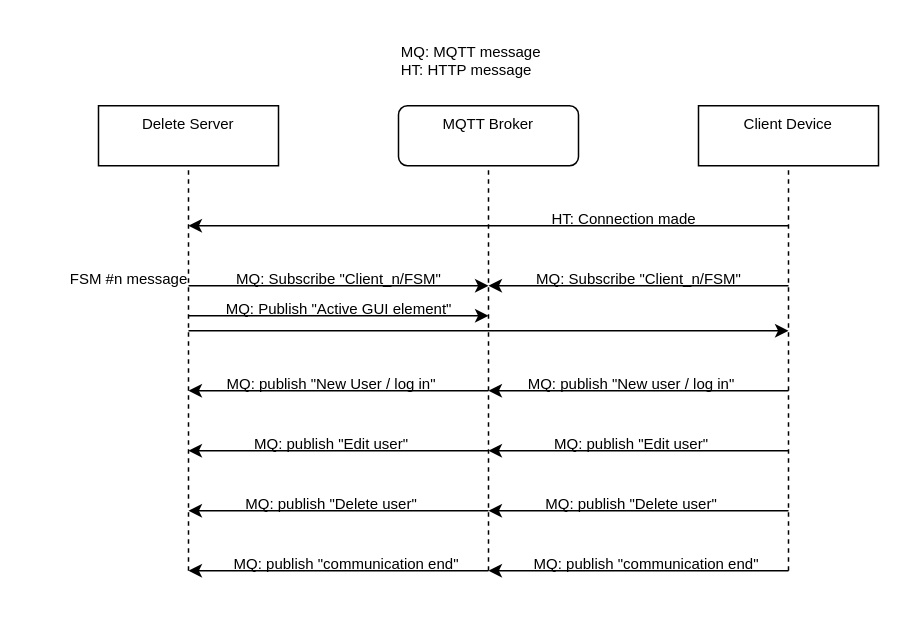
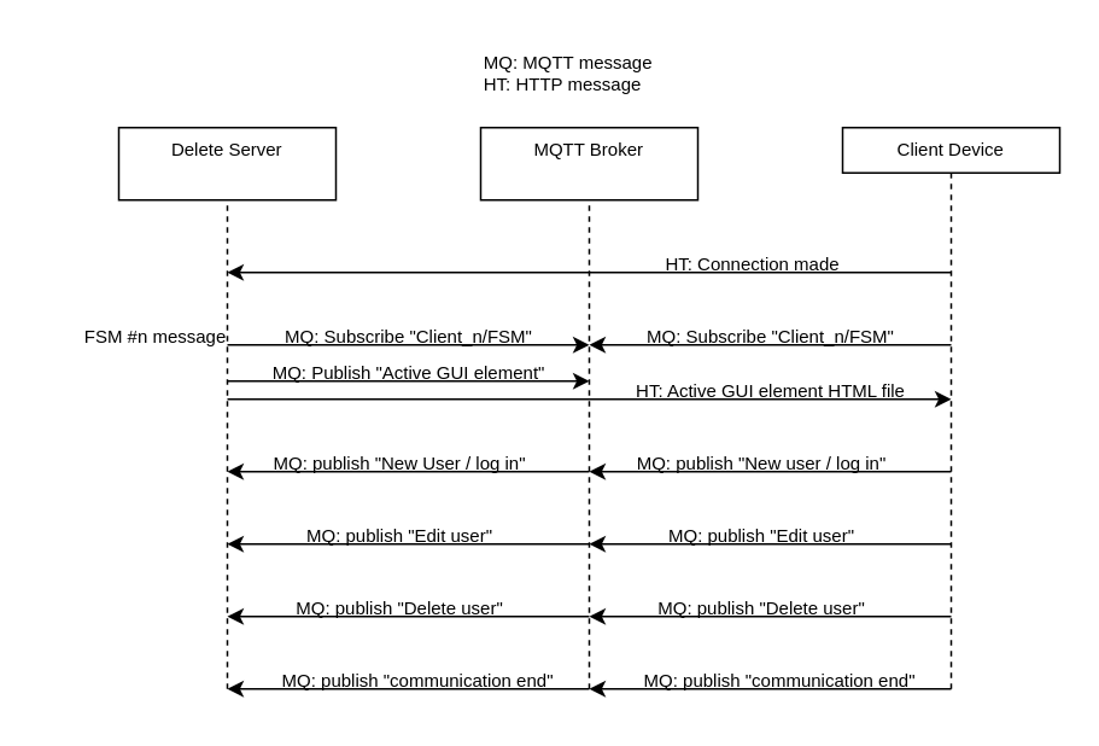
  <mxCell id="0" />
  <mxCell id="1" parent="0" />
  <mxCell id="2" value="Delete Server" style="rounded=0;whiteSpace=wrap;html=1;verticalAlign=top;fontSize=10;" parent="1" vertex="1"><mxGeometry x="65" y="70" width="120" height="40" as="geometry" /></mxCell>
- <mxCell id="3" value="MQTT Broker" style="whiteSpace=wrap;html=1;verticalAlign=top;fontSize=10;rounded=1;" parent="1" vertex="1"><mxGeometry x="265" y="70" width="120" height="40" as="geometry" /></mxCell>
- <mxCell id="4" value="Client Device" style="rounded=0;whiteSpace=wrap;html=1;verticalAlign=top;fontSize=10;" parent="1" vertex="1"><mxGeometry x="465" y="70" width="120" height="40" as="geometry" /></mxCell>
+ <mxCell id="3" value="MQTT Broker" style="rounded=0;whiteSpace=wrap;html=1;verticalAlign=top;fontSize=10;" parent="1" vertex="1"><mxGeometry x="265" y="70" width="120" height="40" as="geometry" /></mxCell>
+ <mxCell id="4" value="Client Device" style="rounded=0;whiteSpace=wrap;html=1;verticalAlign=top;fontSize=10;" parent="1" vertex="1"><mxGeometry x="465" y="70" width="120" height="25" as="geometry" /></mxCell>
  <mxCell id="5" value="" style="endArrow=none;dashed=1;html=1;entryX=0.5;entryY=1;entryDx=0;entryDy=0;sourcePerimeterSpacing=0;fontSize=10;" parent="1" edge="1"><mxGeometry width="50" height="50" relative="1" as="geometry"><mxPoint x="125" y="380" as="sourcePoint" /><mxPoint x="125" y="110" as="targetPoint" /></mxGeometry></mxCell>
  <mxCell id="6" value="" style="endArrow=none;dashed=1;html=1;entryX=0.5;entryY=1;entryDx=0;entryDy=0;sourcePerimeterSpacing=0;fontSize=10;" parent="1" target="3" edge="1"><mxGeometry width="50" height="50" relative="1" as="geometry"><mxPoint x="325" y="380" as="sourcePoint" /><mxPoint x="304.5" y="130" as="targetPoint" /></mxGeometry></mxCell>
  <mxCell id="7" value="" style="endArrow=none;dashed=1;html=1;entryX=0.5;entryY=1;entryDx=0;entryDy=0;sourcePerimeterSpacing=0;jumpStyle=none;fontSize=10;" parent="1" target="4" edge="1"><mxGeometry width="50" height="50" relative="1" as="geometry"><mxPoint x="525" y="380" as="sourcePoint" /><mxPoint x="544.5" y="130" as="targetPoint" /></mxGeometry></mxCell>
  <mxCell id="8" value="MQ: MQTT message&lt;br style=&quot;font-size: 10px;&quot;&gt;HT: HTTP message" style="text;html=1;align=left;verticalAlign=middle;resizable=0;points=[];autosize=1;strokeColor=none;fillColor=none;fontSize=10;" parent="1" vertex="1"><mxGeometry x="265" y="20" width="120" height="40" as="geometry" /></mxCell>
  <mxCell id="9" value="" style="group" parent="1" vertex="1" connectable="0"><mxGeometry x="125" y="190" width="200" height="30" as="geometry" /></mxCell>
  <mxCell id="10" value="" style="endArrow=classic;html=1;sourcePerimeterSpacing=0;jumpStyle=none;fontSize=10;" parent="9" edge="1"><mxGeometry width="50" height="50" relative="1" as="geometry"><mxPoint y="20" as="sourcePoint" /><mxPoint x="200" y="20" as="targetPoint" /></mxGeometry></mxCell>
  <mxCell id="11" value="MQ: Publish &quot;Active GUI element&quot;" style="text;html=1;align=center;verticalAlign=middle;resizable=0;points=[];autosize=1;strokeColor=none;fillColor=none;fontSize=10;" parent="9" vertex="1"><mxGeometry x="15" width="170" height="30" as="geometry" /></mxCell>
  <mxCell id="12" value="" style="group" parent="1" vertex="1" connectable="0"><mxGeometry x="125" y="200" width="400" height="30" as="geometry" /></mxCell>
  <mxCell id="13" value="" style="endArrow=classic;html=1;sourcePerimeterSpacing=0;jumpStyle=none;fontSize=10;" parent="12" edge="1"><mxGeometry width="50" height="50" relative="1" as="geometry"><mxPoint y="20" as="sourcePoint" /><mxPoint x="400" y="20" as="targetPoint" /></mxGeometry></mxCell>
+ <mxCell id="14" value="HT: Active GUI element HTML file" style="text;html=1;align=center;verticalAlign=middle;resizable=0;points=[];autosize=1;strokeColor=none;fillColor=none;fontSize=10;" parent="12" vertex="1"><mxGeometry x="215" width="170" height="30" as="geometry" /></mxCell>
  <mxCell id="15" value="" style="group" parent="1" vertex="1" connectable="0"><mxGeometry x="325" y="170" width="200" height="30" as="geometry" /></mxCell>
  <mxCell id="16" value="MQ: Subscribe &quot;Client_n/FSM&quot;" style="text;html=1;align=center;verticalAlign=middle;resizable=0;points=[];autosize=1;strokeColor=none;fillColor=none;fontSize=10;" parent="15" vertex="1"><mxGeometry x="20" width="160" height="30" as="geometry" /></mxCell>
  <mxCell id="17" value="" style="endArrow=classic;html=1;sourcePerimeterSpacing=0;jumpStyle=none;fontSize=10;" parent="15" edge="1"><mxGeometry width="50" height="50" relative="1" as="geometry"><mxPoint x="200" y="20" as="sourcePoint" /><mxPoint y="20" as="targetPoint" /></mxGeometry></mxCell>
  <mxCell id="18" value="" style="group" parent="1" vertex="1" connectable="0"><mxGeometry x="40" y="170" width="285" height="30" as="geometry" /></mxCell>
  <mxCell id="19" value="FSM #n message" style="text;html=1;align=center;verticalAlign=middle;resizable=0;points=[];autosize=1;strokeColor=none;fillColor=none;fontSize=10;" parent="18" vertex="1"><mxGeometry width="90" height="30" as="geometry" /></mxCell>
  <mxCell id="20" value="" style="group" parent="18" vertex="1" connectable="0"><mxGeometry x="85" width="200" height="30" as="geometry" /></mxCell>
  <mxCell id="21" value="" style="endArrow=classic;html=1;sourcePerimeterSpacing=0;jumpStyle=none;fontSize=10;" parent="20" edge="1"><mxGeometry width="50" height="50" relative="1" as="geometry"><mxPoint y="20" as="sourcePoint" /><mxPoint x="200" y="20" as="targetPoint" /></mxGeometry></mxCell>
  <mxCell id="22" value="MQ: Subscribe &quot;Client_n/FSM&quot;" style="text;html=1;align=center;verticalAlign=middle;resizable=0;points=[];autosize=1;strokeColor=none;fillColor=none;fontSize=10;" parent="20" vertex="1"><mxGeometry x="20" width="160" height="30" as="geometry" /></mxCell>
  <mxCell id="23" value="" style="group" parent="1" vertex="1" connectable="0"><mxGeometry x="125" y="130" width="400" height="30" as="geometry" /></mxCell>
  <mxCell id="24" value="" style="endArrow=classic;html=1;sourcePerimeterSpacing=0;jumpStyle=none;fontSize=10;" parent="23" edge="1"><mxGeometry width="50" height="50" relative="1" as="geometry"><mxPoint x="400" y="20" as="sourcePoint" /><mxPoint y="20" as="targetPoint" /></mxGeometry></mxCell>
  <mxCell id="25" value="HT: Connection made" style="text;html=1;align=center;verticalAlign=middle;resizable=0;points=[];autosize=1;strokeColor=none;fillColor=none;fontSize=10;" parent="23" vertex="1"><mxGeometry x="230" width="120" height="30" as="geometry" /></mxCell>
  <mxCell id="26" value="" style="group" parent="1" vertex="1" connectable="0"><mxGeometry x="325" y="350" width="200" height="30" as="geometry" /></mxCell>
  <mxCell id="27" value="" style="endArrow=classic;html=1;sourcePerimeterSpacing=0;jumpStyle=none;fontSize=10;" parent="26" edge="1"><mxGeometry width="50" height="50" relative="1" as="geometry"><mxPoint x="200" y="30" as="sourcePoint" /><mxPoint y="30" as="targetPoint" /></mxGeometry></mxCell>
  <mxCell id="28" value="MQ: publish &quot;communication end&quot;" style="text;html=1;align=center;verticalAlign=middle;resizable=0;points=[];autosize=1;strokeColor=none;fillColor=none;fontSize=10;" parent="26" vertex="1"><mxGeometry x="20" y="10" width="170" height="30" as="geometry" /></mxCell>
  <mxCell id="29" value="" style="group" parent="1" vertex="1" connectable="0"><mxGeometry x="20" y="350" width="305" height="40" as="geometry" /></mxCell>
  <mxCell id="30" value="" style="endArrow=classic;html=1;sourcePerimeterSpacing=0;jumpStyle=none;fontSize=10;" parent="29" edge="1"><mxGeometry width="50" height="50" relative="1" as="geometry"><mxPoint x="305" y="30" as="sourcePoint" /><mxPoint x="105" y="30" as="targetPoint" /></mxGeometry></mxCell>
  <mxCell id="31" value="MQ: publish &quot;communication end&quot;" style="text;html=1;align=center;verticalAlign=middle;resizable=0;points=[];autosize=1;strokeColor=none;fillColor=none;fontSize=10;" parent="29" vertex="1"><mxGeometry x="125" y="10" width="170" height="30" as="geometry" /></mxCell>
  <mxCell id="32" value="" style="group" parent="1" vertex="1" connectable="0"><mxGeometry x="325" y="240" width="200" height="30" as="geometry" /></mxCell>
  <mxCell id="33" value="" style="endArrow=classic;html=1;fontSize=10;sourcePerimeterSpacing=0;jumpStyle=none;" parent="32" edge="1"><mxGeometry width="50" height="50" relative="1" as="geometry"><mxPoint x="200" y="20" as="sourcePoint" /><mxPoint y="20" as="targetPoint" /></mxGeometry></mxCell>
  <mxCell id="34" value="MQ: publish &quot;New user / log in&quot;" style="text;html=1;align=center;verticalAlign=middle;resizable=0;points=[];autosize=1;strokeColor=none;fillColor=none;fontSize=10;" parent="32" vertex="1"><mxGeometry x="15" width="160" height="30" as="geometry" /></mxCell>
  <mxCell id="35" value="" style="group" parent="1" vertex="1" connectable="0"><mxGeometry x="125" y="240" width="200" height="30" as="geometry" /></mxCell>
  <mxCell id="36" value="" style="endArrow=classic;html=1;fontSize=10;sourcePerimeterSpacing=0;jumpStyle=none;" parent="35" edge="1"><mxGeometry width="50" height="50" relative="1" as="geometry"><mxPoint x="200" y="20" as="sourcePoint" /><mxPoint y="20" as="targetPoint" /></mxGeometry></mxCell>
  <mxCell id="37" value="MQ: publish &quot;New User / log in&quot;" style="text;html=1;align=center;verticalAlign=middle;resizable=0;points=[];autosize=1;strokeColor=none;fillColor=none;fontSize=10;" parent="35" vertex="1"><mxGeometry x="15" width="160" height="30" as="geometry" /></mxCell>
  <mxCell id="38" value="" style="group" parent="1" vertex="1" connectable="0"><mxGeometry x="325" y="280" width="200" height="30" as="geometry" /></mxCell>
  <mxCell id="39" value="" style="endArrow=classic;html=1;fontSize=10;sourcePerimeterSpacing=0;jumpStyle=none;" parent="38" edge="1"><mxGeometry width="50" height="50" relative="1" as="geometry"><mxPoint x="200" y="20" as="sourcePoint" /><mxPoint y="20" as="targetPoint" /></mxGeometry></mxCell>
  <mxCell id="40" value="MQ: publish &quot;Edit user&quot;" style="text;html=1;align=center;verticalAlign=middle;resizable=0;points=[];autosize=1;strokeColor=none;fillColor=none;fontSize=10;" parent="38" vertex="1"><mxGeometry x="30" width="130" height="30" as="geometry" /></mxCell>
  <mxCell id="41" value="" style="group" parent="1" vertex="1" connectable="0"><mxGeometry x="125" y="280" width="200" height="30" as="geometry" /></mxCell>
  <mxCell id="42" value="" style="endArrow=classic;html=1;fontSize=10;sourcePerimeterSpacing=0;jumpStyle=none;" parent="41" edge="1"><mxGeometry width="50" height="50" relative="1" as="geometry"><mxPoint x="200" y="20" as="sourcePoint" /><mxPoint y="20" as="targetPoint" /></mxGeometry></mxCell>
  <mxCell id="43" value="MQ: publish &quot;Edit user&quot;" style="text;html=1;align=center;verticalAlign=middle;resizable=0;points=[];autosize=1;strokeColor=none;fillColor=none;fontSize=10;" parent="41" vertex="1"><mxGeometry x="30" width="130" height="30" as="geometry" /></mxCell>
  <mxCell id="44" value="" style="group" parent="1" vertex="1" connectable="0"><mxGeometry x="325" y="320" width="200" height="30" as="geometry" /></mxCell>
  <mxCell id="45" value="" style="endArrow=classic;html=1;fontSize=10;sourcePerimeterSpacing=0;jumpStyle=none;" parent="44" edge="1"><mxGeometry width="50" height="50" relative="1" as="geometry"><mxPoint x="200" y="20" as="sourcePoint" /><mxPoint y="20" as="targetPoint" /></mxGeometry></mxCell>
  <mxCell id="46" value="MQ: publish &quot;Delete user&quot;" style="text;html=1;align=center;verticalAlign=middle;resizable=0;points=[];autosize=1;strokeColor=none;fillColor=none;fontSize=10;" parent="44" vertex="1"><mxGeometry x="25" width="140" height="30" as="geometry" /></mxCell>
  <mxCell id="47" value="" style="group" parent="1" vertex="1" connectable="0"><mxGeometry x="125" y="320" width="200" height="30" as="geometry" /></mxCell>
  <mxCell id="48" value="" style="endArrow=classic;html=1;fontSize=10;sourcePerimeterSpacing=0;jumpStyle=none;" parent="47" edge="1"><mxGeometry width="50" height="50" relative="1" as="geometry"><mxPoint x="200" y="20" as="sourcePoint" /><mxPoint y="20" as="targetPoint" /></mxGeometry></mxCell>
  <mxCell id="49" value="MQ: publish &quot;Delete user&quot;" style="text;html=1;align=center;verticalAlign=middle;resizable=0;points=[];autosize=1;strokeColor=none;fillColor=none;fontSize=10;" parent="47" vertex="1"><mxGeometry x="25" width="140" height="30" as="geometry" /></mxCell>
